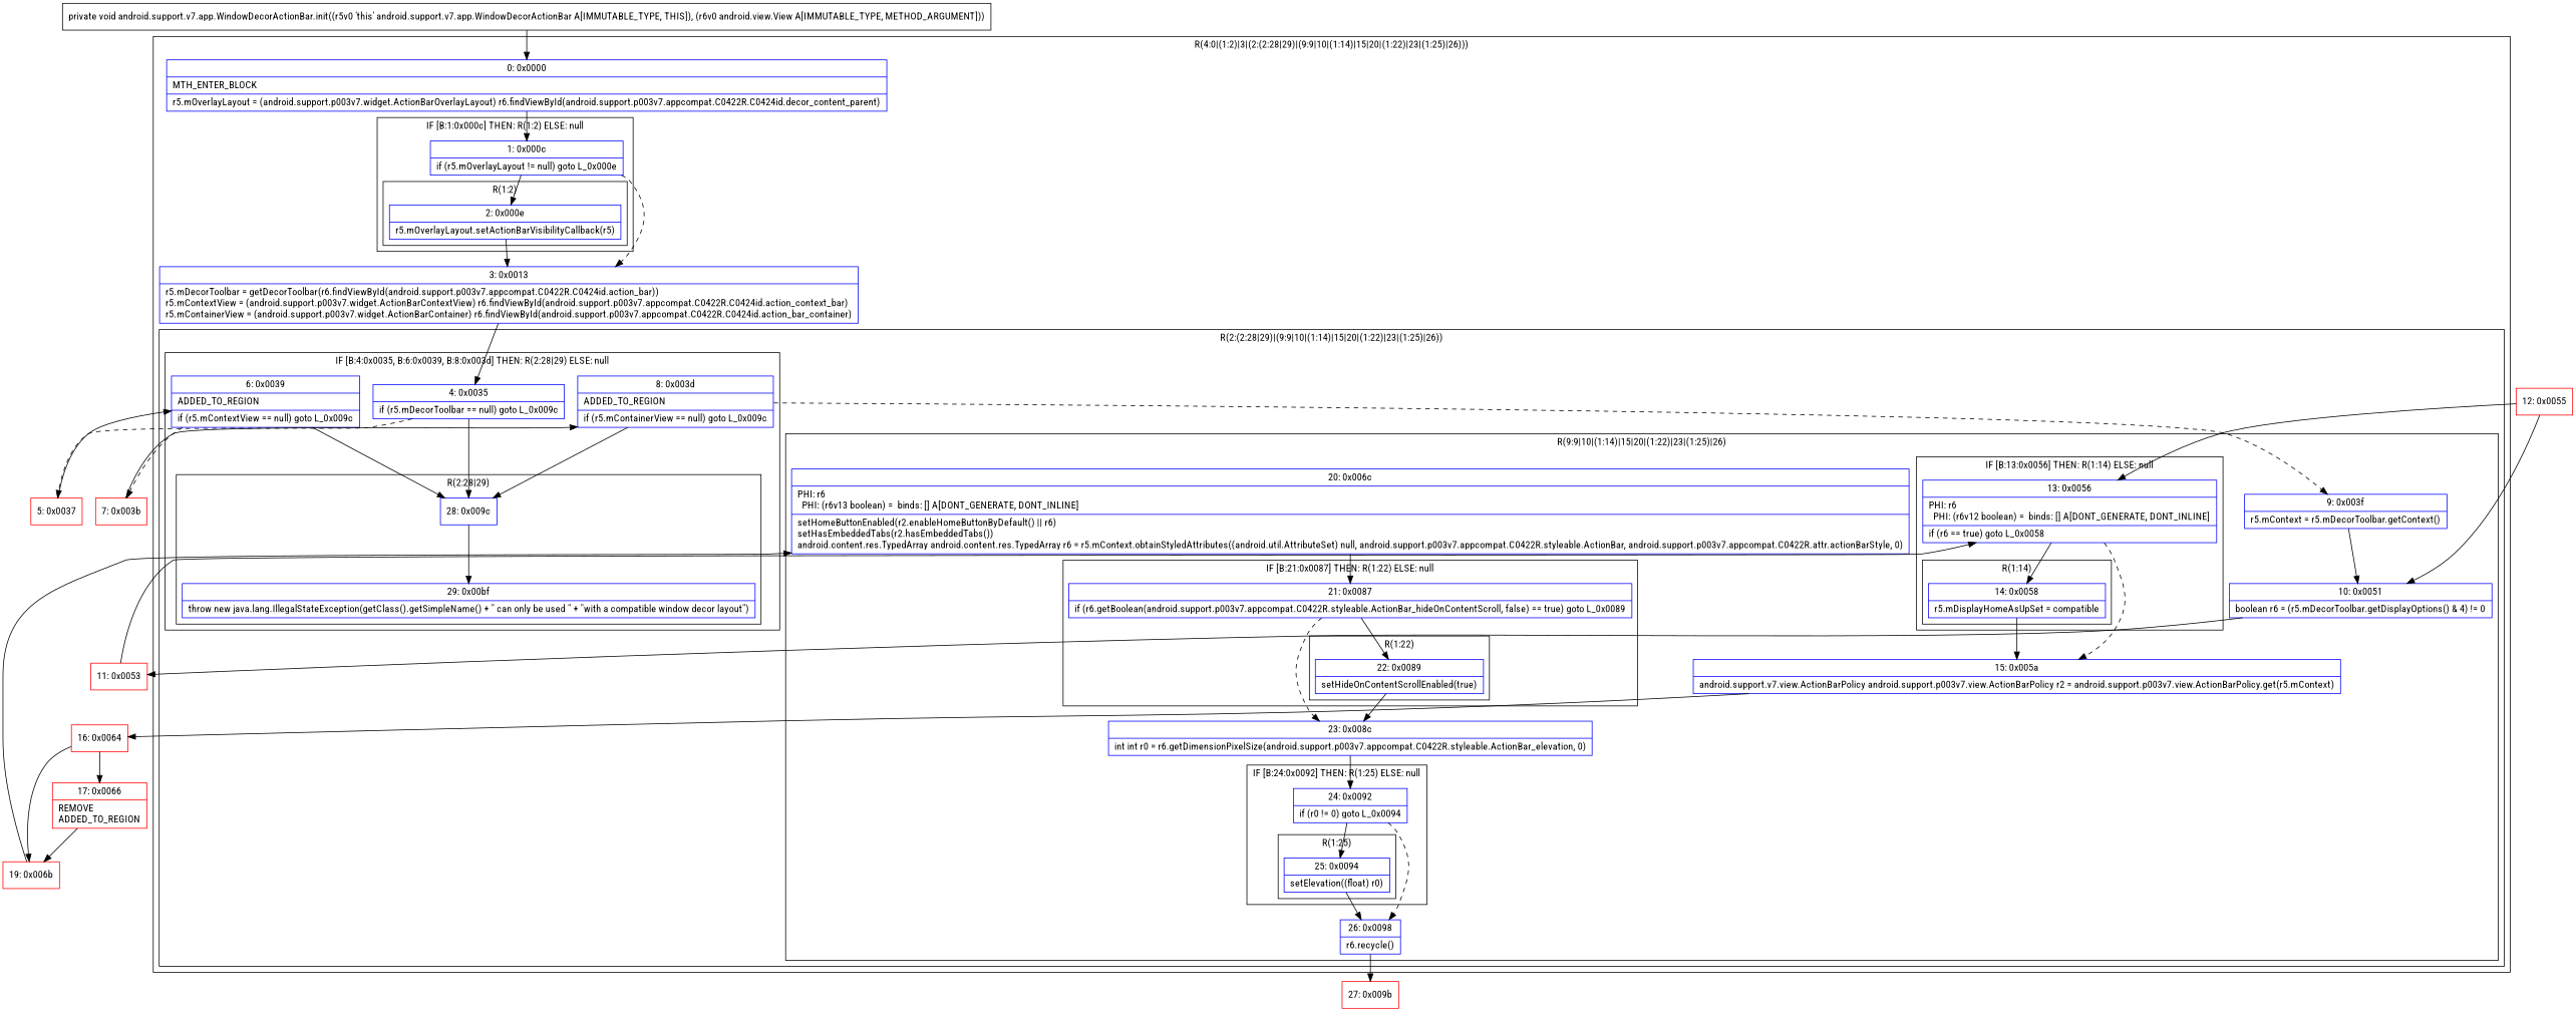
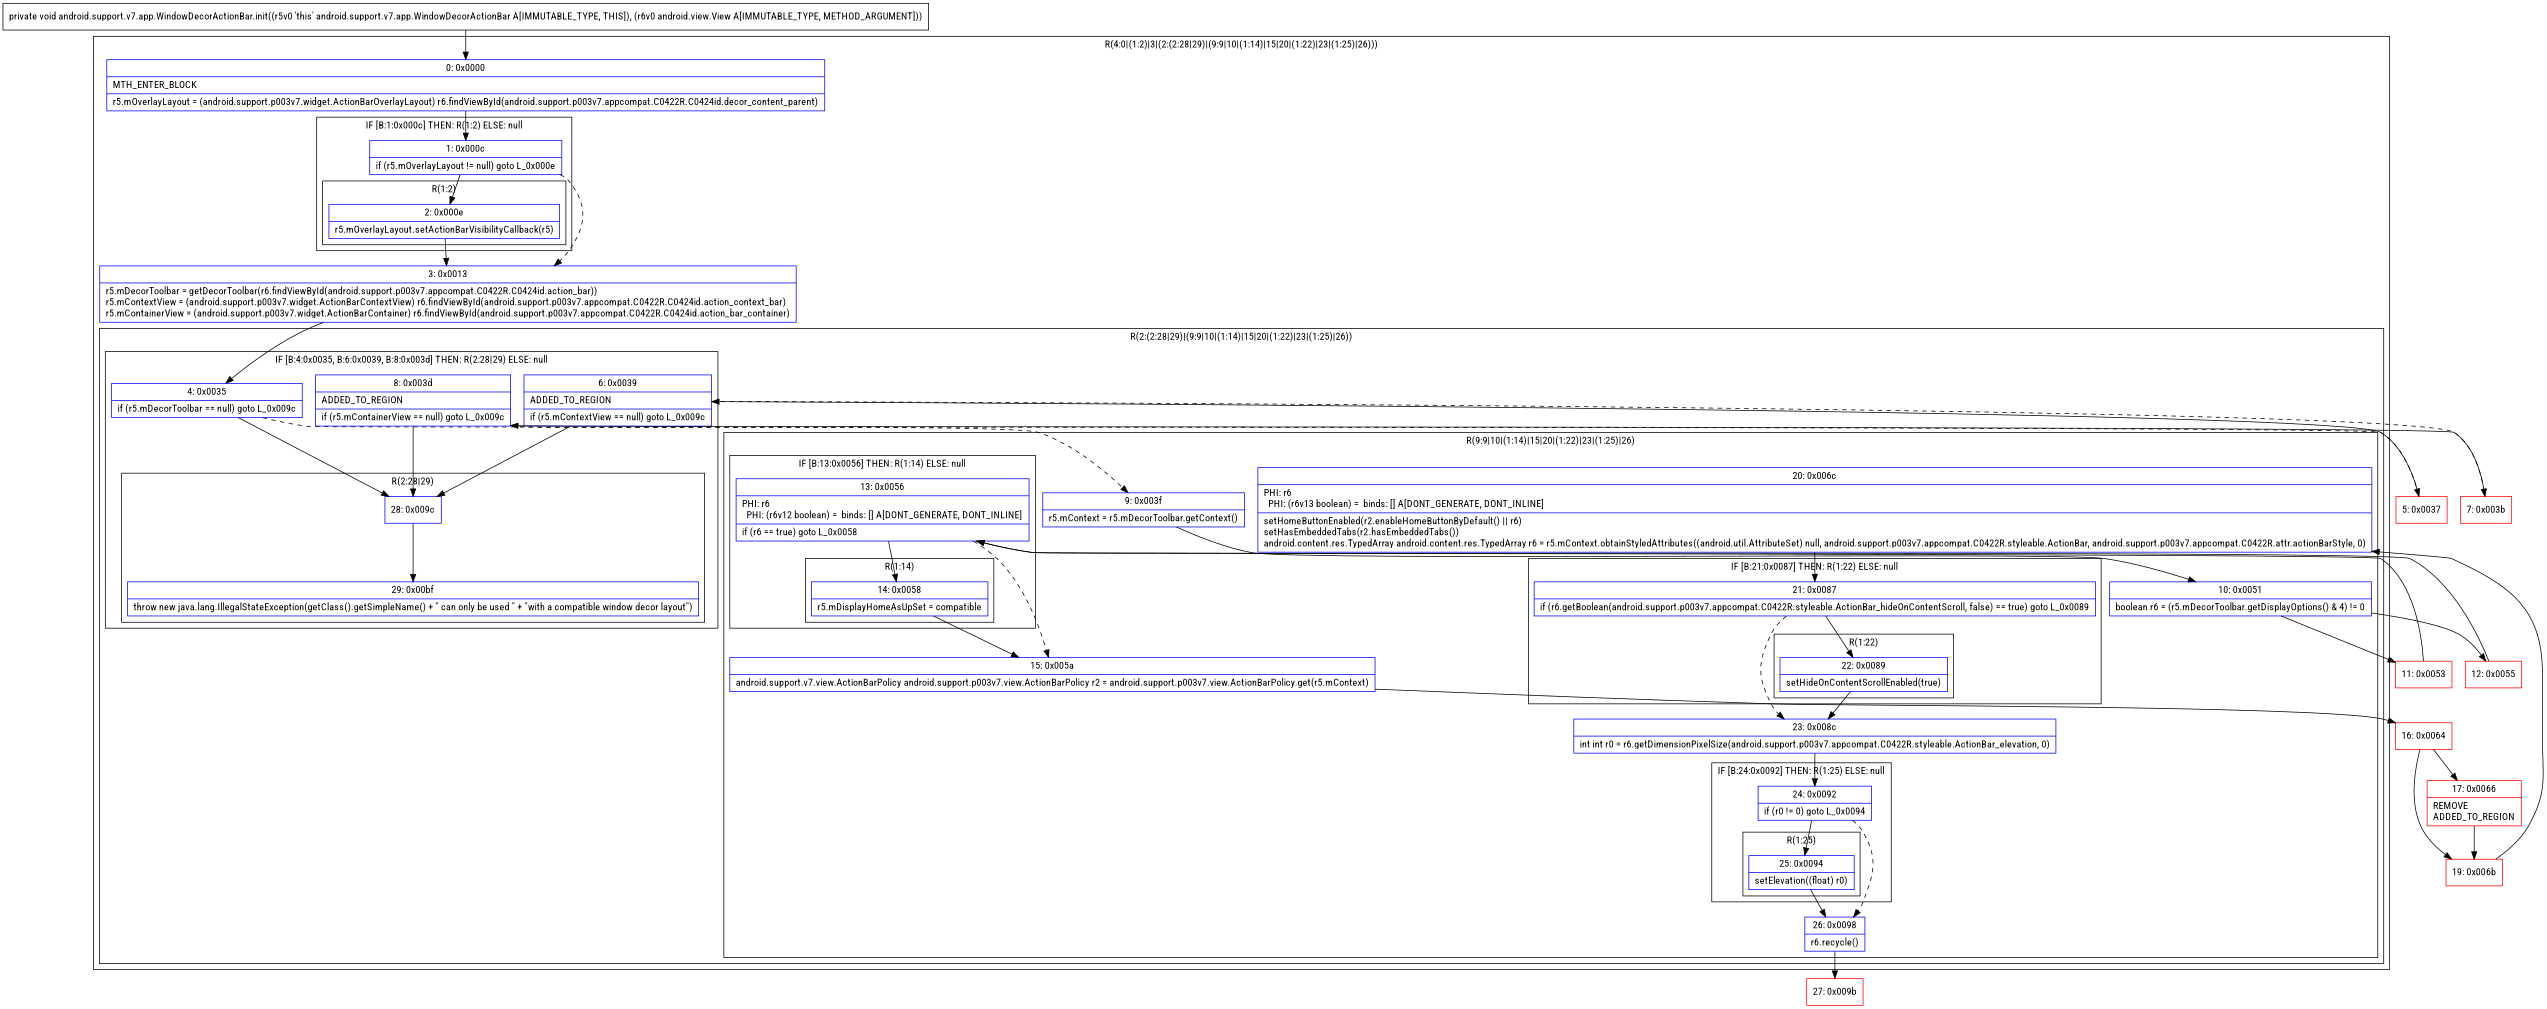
  digraph {
    fontname="Roboto Condensed"
    node [color=blue fontname="Roboto Condensed" shape=record]
    edge [fontname="Roboto Condensed"]
    n1 [label="{2\:\ 0x000e|r5.mOverlayLayout.setActionBarVisibilityCallback(r5)\l}"]
    n2 [label="{1\:\ 0x000c|if (r5.mOverlayLayout != null) goto L_0x000e\l}"]
    n3 [label="{28\:\ 0x009c}"]
    n4 [label="{29\:\ 0x00bf|throw new java.lang.IllegalStateException(getClass().getSimpleName() + \" can only be used \" + \"with a compatible window decor layout\")\l}"]
    n5 [label="{4\:\ 0x0035|if (r5.mDecorToolbar == null) goto L_0x009c\l}"]
    n6 [label="{6\:\ 0x0039|ADDED_TO_REGION\l|if (r5.mContextView == null) goto L_0x009c\l}"]
    n7 [label="{8\:\ 0x003d|ADDED_TO_REGION\l|if (r5.mContainerView == null) goto L_0x009c\l}"]
    n8 [label="{14\:\ 0x0058|r5.mDisplayHomeAsUpSet = compatible\l}"]
    n9 [label="{13\:\ 0x0056|PHI: r6 \l  PHI: (r6v12 boolean) =  binds: [] A[DONT_GENERATE, DONT_INLINE]\l|if (r6 == true) goto L_0x0058\l}"]
    n10 [label="{22\:\ 0x0089|setHideOnContentScrollEnabled(true)\l}"]
    n11 [label="{21\:\ 0x0087|if (r6.getBoolean(android.support.p003v7.appcompat.C0422R.styleable.ActionBar_hideOnContentScroll, false) == true) goto L_0x0089\l}"]
    n12 [label="{25\:\ 0x0094|setElevation((float) r0)\l}"]
    n13 [label="{24\:\ 0x0092|if (r0 != 0) goto L_0x0094\l}"]
    n14 [label="{9\:\ 0x003f|r5.mContext = r5.mDecorToolbar.getContext()\l}"]
    n15 [label="{10\:\ 0x0051|boolean r6 = (r5.mDecorToolbar.getDisplayOptions() & 4) != 0\l}"]
    n16 [label="{15\:\ 0x005a|android.support.v7.view.ActionBarPolicy android.support.p003v7.view.ActionBarPolicy r2 = android.support.p003v7.view.ActionBarPolicy.get(r5.mContext)\l}"]
    n17 [label="{20\:\ 0x006c|PHI: r6 \l  PHI: (r6v13 boolean) =  binds: [] A[DONT_GENERATE, DONT_INLINE]\l|setHomeButtonEnabled(r2.enableHomeButtonByDefault() \|\| r6)\lsetHasEmbeddedTabs(r2.hasEmbeddedTabs())\landroid.content.res.TypedArray android.content.res.TypedArray r6 = r5.mContext.obtainStyledAttributes((android.util.AttributeSet) null, android.support.p003v7.appcompat.C0422R.styleable.ActionBar, android.support.p003v7.appcompat.C0422R.attr.actionBarStyle, 0)\l}"]
    n18 [label="{23\:\ 0x008c|int int r0 = r6.getDimensionPixelSize(android.support.p003v7.appcompat.C0422R.styleable.ActionBar_elevation, 0)\l}"]
    n19 [label="{26\:\ 0x0098|r6.recycle()\l}"]
    n20 [label="{0\:\ 0x0000|MTH_ENTER_BLOCK\l|r5.mOverlayLayout = (android.support.p003v7.widget.ActionBarOverlayLayout) r6.findViewById(android.support.p003v7.appcompat.C0422R.C0424id.decor_content_parent)\l}"]
    n21 [label="{3\:\ 0x0013|r5.mDecorToolbar = getDecorToolbar(r6.findViewById(android.support.p003v7.appcompat.C0422R.C0424id.action_bar))\lr5.mContextView = (android.support.p003v7.widget.ActionBarContextView) r6.findViewById(android.support.p003v7.appcompat.C0422R.C0424id.action_context_bar)\lr5.mContainerView = (android.support.p003v7.widget.ActionBarContainer) r6.findViewById(android.support.p003v7.appcompat.C0422R.C0424id.action_bar_container)\l}"]
    n22 [color=red label="{5\:\ 0x0037}"]
    n23 [color=red label="{7\:\ 0x003b}"]
    n24 [color=red label="{11\:\ 0x0053}"]
    n25 [color=red label="{12\:\ 0x0055}"]
    n26 [color=red label="{16\:\ 0x0064}"]
    n27 [color=red label="{27\:\ 0x009b}"]
    n28 [color=red label="{17\:\ 0x0066|REMOVE\lADDED_TO_REGION\l}"]
    n29 [color=red label="{19\:\ 0x006b}"]
    n30 [label="{private void android.support.v7.app.WindowDecorActionBar.init((r5v0 'this' android.support.v7.app.WindowDecorActionBar A[IMMUTABLE_TYPE, THIS]), (r6v0 android.view.View A[IMMUTABLE_TYPE, METHOD_ARGUMENT])) }" color=""]
    subgraph cluster_1 {
      label="R(4:0|(1:2)|3|(2:(2:28|29)|(9:9|10|(1:14)|15|20|(1:22)|23|(1:25)|26)))"
      n20
      n21
      subgraph cluster_2 {
        label="IF [B:1:0x000c] THEN: R(1:2) ELSE: null"
        n2
        subgraph cluster_3 {
          label="R(1:2)"
          n1
        }
      }
      subgraph cluster_4 {
        label="R(2:(2:28|29)|(9:9|10|(1:14)|15|20|(1:22)|23|(1:25)|26))"
        subgraph cluster_5 {
          label="IF [B:4:0x0035, B:6:0x0039, B:8:0x003d] THEN: R(2:28|29) ELSE: null"
          n5
          n6
          n7
          subgraph cluster_6 {
            label="R(2:28|29)"
            n3
            n4
          }
        }
        subgraph cluster_7 {
          label="R(9:9|10|(1:14)|15|20|(1:22)|23|(1:25)|26)"
          n14
          n15
          n16
          n17
          n18
          n19
          subgraph cluster_8 {
            label="IF [B:13:0x0056] THEN: R(1:14) ELSE: null"
            n9
            subgraph cluster_9 {
              label="R(1:14)"
              n8
            }
          }
          subgraph cluster_10 {
            label="IF [B:21:0x0087] THEN: R(1:22) ELSE: null"
            n11
            subgraph cluster_11 {
              label="R(1:22)"
              n10
            }
          }
          subgraph cluster_12 {
            label="IF [B:24:0x0092] THEN: R(1:25) ELSE: null"
            n13
            subgraph cluster_13 {
              label="R(1:25)"
              n12
            }
          }
        }
      }
    }
    n1 -> n21
    n2 -> n1
    n2 -> n21 [style=dashed]
    n3 -> n4
    n5 -> n3
    n5 -> n22 [style=dashed]
    n6 -> n3
    n6 -> n23 [style=dashed]
    n7 -> n3
    n7 -> n14 [style=dashed]
    n8 -> n16
    n9 -> n8
    n9 -> n16 [style=dashed]
    n10 -> n18
    n11 -> n10
    n11 -> n18 [style=dashed]
    n12 -> n19
    n13 -> n12
    n13 -> n19 [style=dashed]
    n14 -> n15
    n15 -> n24
-   n25 -> n15
+   n15 -> n25
    n16 -> n26
    n17 -> n11
    n18 -> n13
    n19 -> n27
    n20 -> n2
    n21 -> n5
    n22 -> n6
    n23 -> n7
    n24 -> n9
    n25 -> n9
    n26 -> n28
    n26 -> n29
    n28 -> n29
    n29 -> n17
    n30 -> n20
  }
